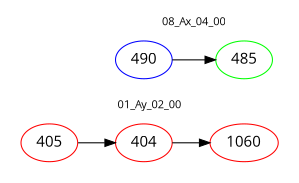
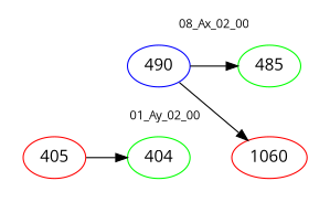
  digraph {
    fontname="Open Sans"
    rankdir=LR
    node [color=green fontname="Open Sans"]
    edge [color=black fontname="Open Sans"]
    n1 [color=blue label=490]
    n2 [label=485]
    n3 [color=red label=405]
-   n4 [color=red label=404]
+   n4 [label=404]
    n5 [color=red label=1060]
    subgraph cluster_1 {
      color=white
      fontsize=10
-     label="08_Ax_04_00"
+     label="08_Ax_02_00"
      n1
      n2
    }
    subgraph cluster_2 {
      color=white
      fontsize=10
      label="01_Ay_02_00"
      n3
      n4
      n5
    }
    n1 -> n2
    n3 -> n4
-   n4 -> n5
+   n1 -> n5
  }
